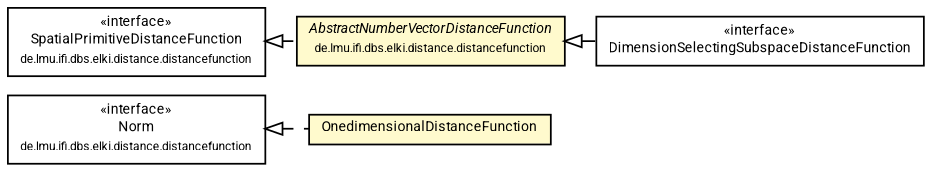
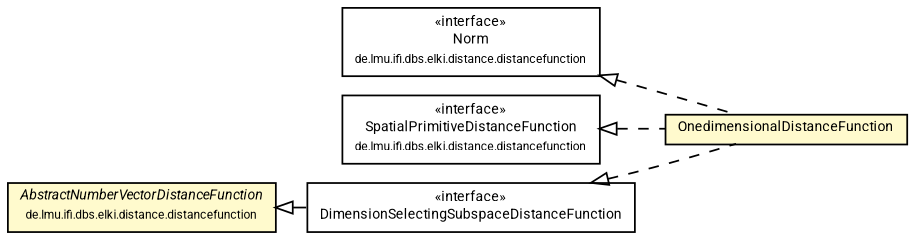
  digraph {
    nodesep=0.15
    rankdir=LR
    ranksep=0.25
    node [fontcolor=black fontname=Roboto fontsize=8 margin=0 shape=plaintext]
    edge [arrowtail=empty color=black dir=back fontname=Roboto fontsize=7 labelfontname=Roboto labelfontsize=7 style=dashed weight=9]
    n1 [height=0 label=<<table title="de.lmu.ifi.dbs.elki.distance.distancefunction.Norm" border="0" cellborder="1" cellspacing="0" cellpadding="2" href="../Norm.html" target="_parent"> 		<tr><td><table border="0" cellspacing="0" cellpadding="1"> 		<tr><td align="center" balign="center"> &#171;interface&#187; </td></tr> 		<tr><td align="center" balign="center"> <font face="Roboto">Norm</font> </td></tr> 		<tr><td align="center" balign="center"> <font face="Roboto" point-size="7.0">de.lmu.ifi.dbs.elki.distance.distancefunction</font> </td></tr> 		</table></td></tr> 		</table>> width=0]
    n2 [height=0 label=<<table title="de.lmu.ifi.dbs.elki.distance.distancefunction.subspace.OnedimensionalDistanceFunction" border="0" cellborder="1" cellspacing="0" cellpadding="2" bgcolor="lemonChiffon" href="OnedimensionalDistanceFunction.html" target="_parent"> 		<tr><td><table border="0" cellspacing="0" cellpadding="1"> 		<tr><td align="center" balign="center"> <font face="Roboto">OnedimensionalDistanceFunction</font> </td></tr> 		</table></td></tr> 		</table>> width=0]
    n3 [height=0 label=<<table title="de.lmu.ifi.dbs.elki.distance.distancefunction.SpatialPrimitiveDistanceFunction" border="0" cellborder="1" cellspacing="0" cellpadding="2" href="../SpatialPrimitiveDistanceFunction.html" target="_parent"> 		<tr><td><table border="0" cellspacing="0" cellpadding="1"> 		<tr><td align="center" balign="center"> &#171;interface&#187; </td></tr> 		<tr><td align="center" balign="center"> <font face="Roboto">SpatialPrimitiveDistanceFunction</font> </td></tr> 		<tr><td align="center" balign="center"> <font face="Roboto" point-size="7.0">de.lmu.ifi.dbs.elki.distance.distancefunction</font> </td></tr> 		</table></td></tr> 		</table>> width=0]
    n4 [height=0 label=<<table title="de.lmu.ifi.dbs.elki.distance.distancefunction.AbstractNumberVectorDistanceFunction" border="0" cellborder="1" cellspacing="0" cellpadding="2" bgcolor="LemonChiffon" href="../AbstractNumberVectorDistanceFunction.html" target="_parent"> 		<tr><td><table border="0" cellspacing="0" cellpadding="1"> 		<tr><td align="center" balign="center"> <font face="Roboto"><i>AbstractNumberVectorDistanceFunction</i></font> </td></tr> 		<tr><td align="center" balign="center"> <font face="Roboto" point-size="7.0">de.lmu.ifi.dbs.elki.distance.distancefunction</font> </td></tr> 		</table></td></tr> 		</table>> width=0]
    n5 [height=0 label=<<table title="de.lmu.ifi.dbs.elki.distance.distancefunction.subspace.DimensionSelectingSubspaceDistanceFunction" border="0" cellborder="1" cellspacing="0" cellpadding="2" href="DimensionSelectingSubspaceDistanceFunction.html" target="_parent"> 		<tr><td><table border="0" cellspacing="0" cellpadding="1"> 		<tr><td align="center" balign="center"> &#171;interface&#187; </td></tr> 		<tr><td align="center" balign="center"> <font face="Roboto">DimensionSelectingSubspaceDistanceFunction</font> </td></tr> 		</table></td></tr> 		</table>> width=0]
    n1 -> n2
-   n3 -> n4
+   n3 -> n2
    n4 -> n5 [weight=10 style=""]
+   n5 -> n2
  }
